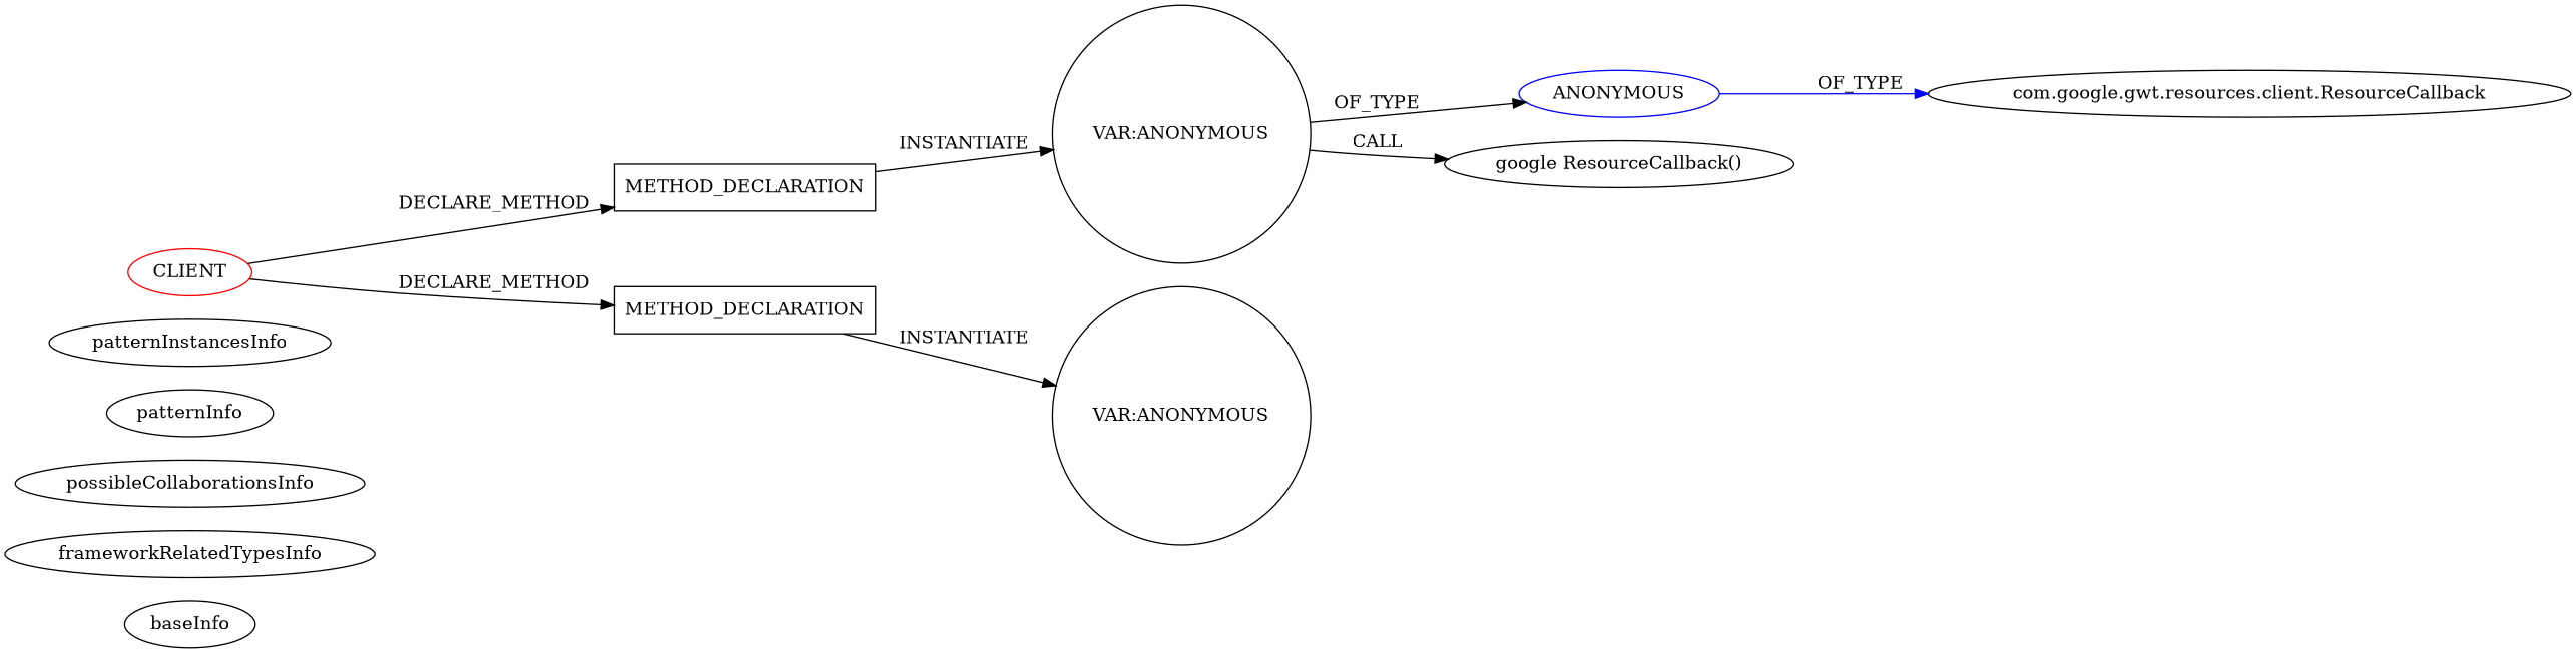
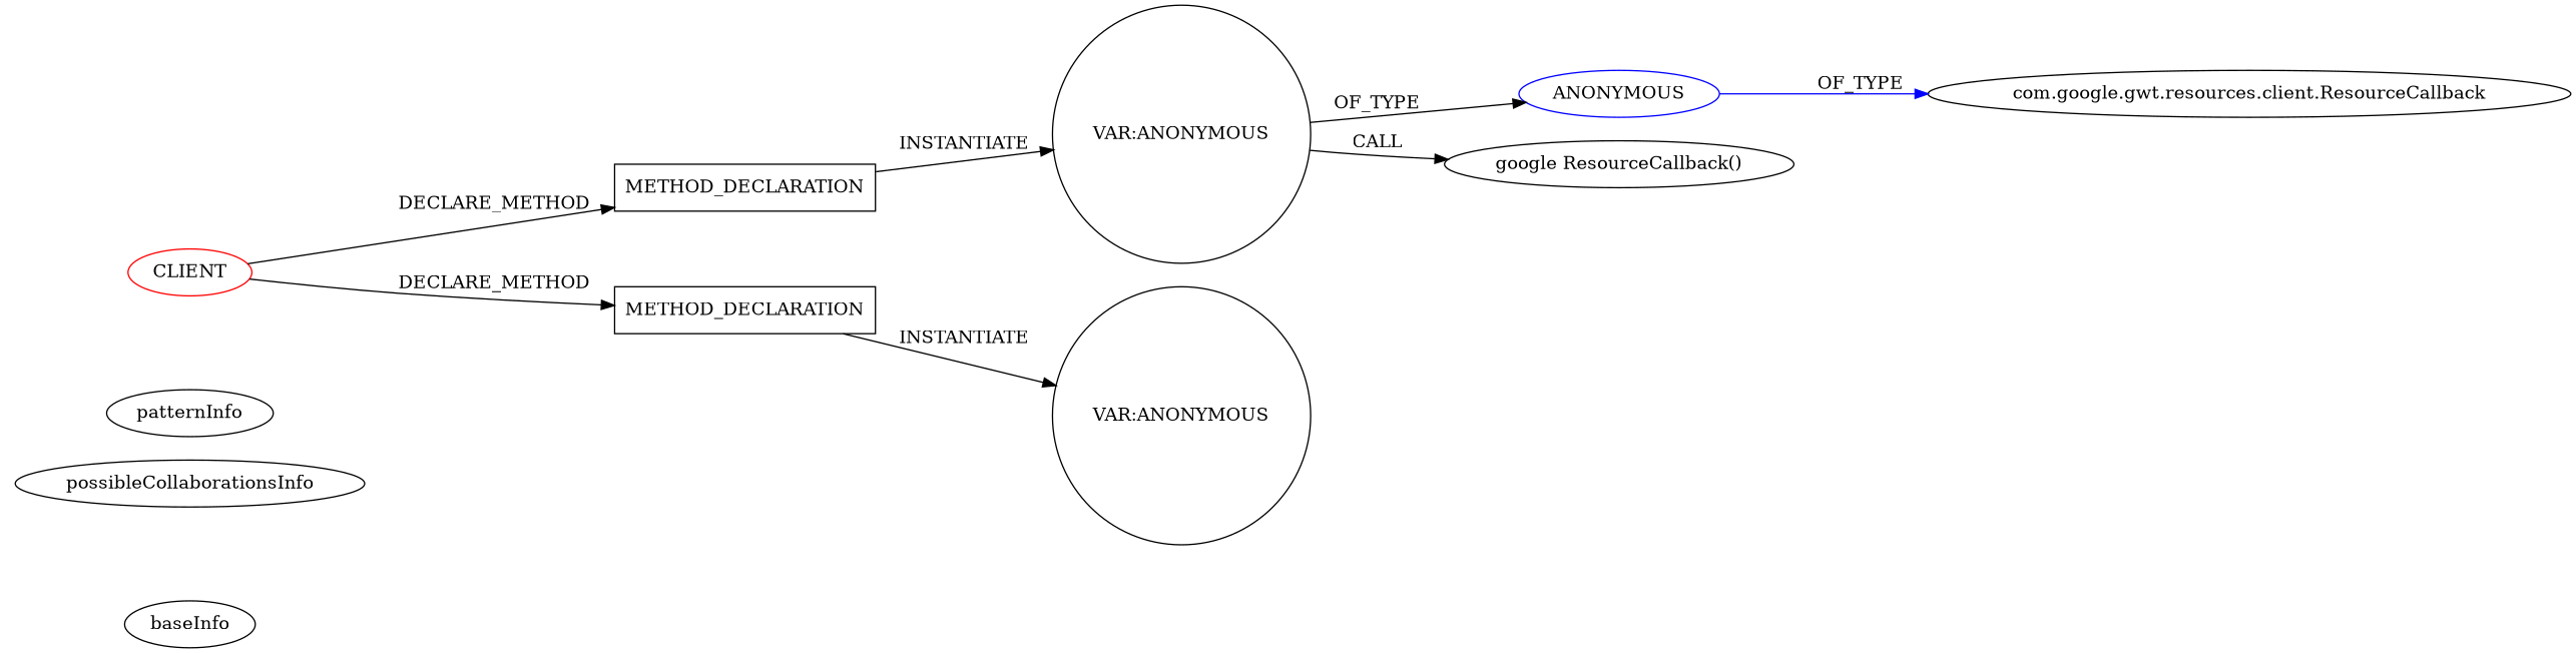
  digraph {
    rankdir=LR
    node [isFrameworkType=false]
    baseInfo [category=pattern graphId=1377 isAnonymous=false possibleRelation=false isFrameworkType=""]
-   frameworkRelatedTypesInfo [isFrameworkType=""]
    possibleCollaborationsInfo [isFrameworkType=""]
    patternInfo [frequency=2.0 patternRootClient=0 isFrameworkType=""]
-   patternInstancesInfo [0="pkamenarsky-ocean~/pkamenarsky-ocean/ocean-master/src/com/eleven/client/gl/GL_hl.java~GL_hl~4312" 1="timeu-processing-js-gwt~/timeu-processing-js-gwt/processing-js-gwt-master/processingjs-gwt/src/main/java/com/github/timeu/gwtlibs/processingjsgwt/client/Processing.java~Processing~4542" isFrameworkType=""]
    n6 [label="com.google.gwt.resources.client.ResourceCallback" vertexType=FRAMEWORK_INTERFACE_TYPE]
    n7 [color=blue label=ANONYMOUS vertexType=REFERENCE_ANONYMOUS_DECLARATION]
    n8 [label="VAR:ANONYMOUS" shape=circle vertexType=VARIABLE_EXPRESION]
    n9 [label="google ResourceCallback()" vertexType=CONSTRUCTOR_CALL]
    n10 [label=METHOD_DECLARATION shape=box vertexType=CLIENT_METHOD_DECLARATION]
    n11 [color=red label=CLIENT vertexType=ROOT_CLIENT_CLASS_DECLARATION]
    n12 [label=METHOD_DECLARATION shape=box vertexType=CLIENT_METHOD_DECLARATION]
    n13 [label="VAR:ANONYMOUS" shape=circle vertexType=VARIABLE_EXPRESION]
    n7 -> n6 [color=blue label=OF_TYPE]
    n8 -> n7 [label=OF_TYPE]
    n8 -> n9 [label=CALL]
    n10 -> n8 [label=INSTANTIATE]
    n11 -> n10 [label=DECLARE_METHOD]
    n11 -> n12 [label=DECLARE_METHOD]
    n12 -> n13 [label=INSTANTIATE]
  }
